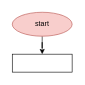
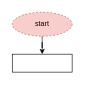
  <mxCell id="0" />
  <mxCell id="1" parent="0" />
  <mxCell id="2" value="" style="edgeStyle=orthogonalEdgeStyle;rounded=0;orthogonalLoop=1;jettySize=auto;html=1;" parent="1" source="3" target="4" edge="1"><mxGeometry relative="1" as="geometry" /></mxCell>
- <mxCell id="3" value="start" style="ellipse;whiteSpace=wrap;html=1;fillColor=#f8cecc;strokeColor=#b85450;" parent="1" vertex="1"><mxGeometry x="20" y="20" width="100" height="40" as="geometry" /></mxCell>
+ <mxCell id="3" value="start" style="ellipse;whiteSpace=wrap;html=1;fillColor=#f8cecc;strokeColor=#b85450;dashed=1;" parent="1" vertex="1"><mxGeometry x="20" y="20" width="100" height="40" as="geometry" /></mxCell>
  <mxCell id="4" value="" style="rounded=0;whiteSpace=wrap;html=1;" parent="1" vertex="1"><mxGeometry x="20" y="90" width="100" height="30" as="geometry" /></mxCell>
